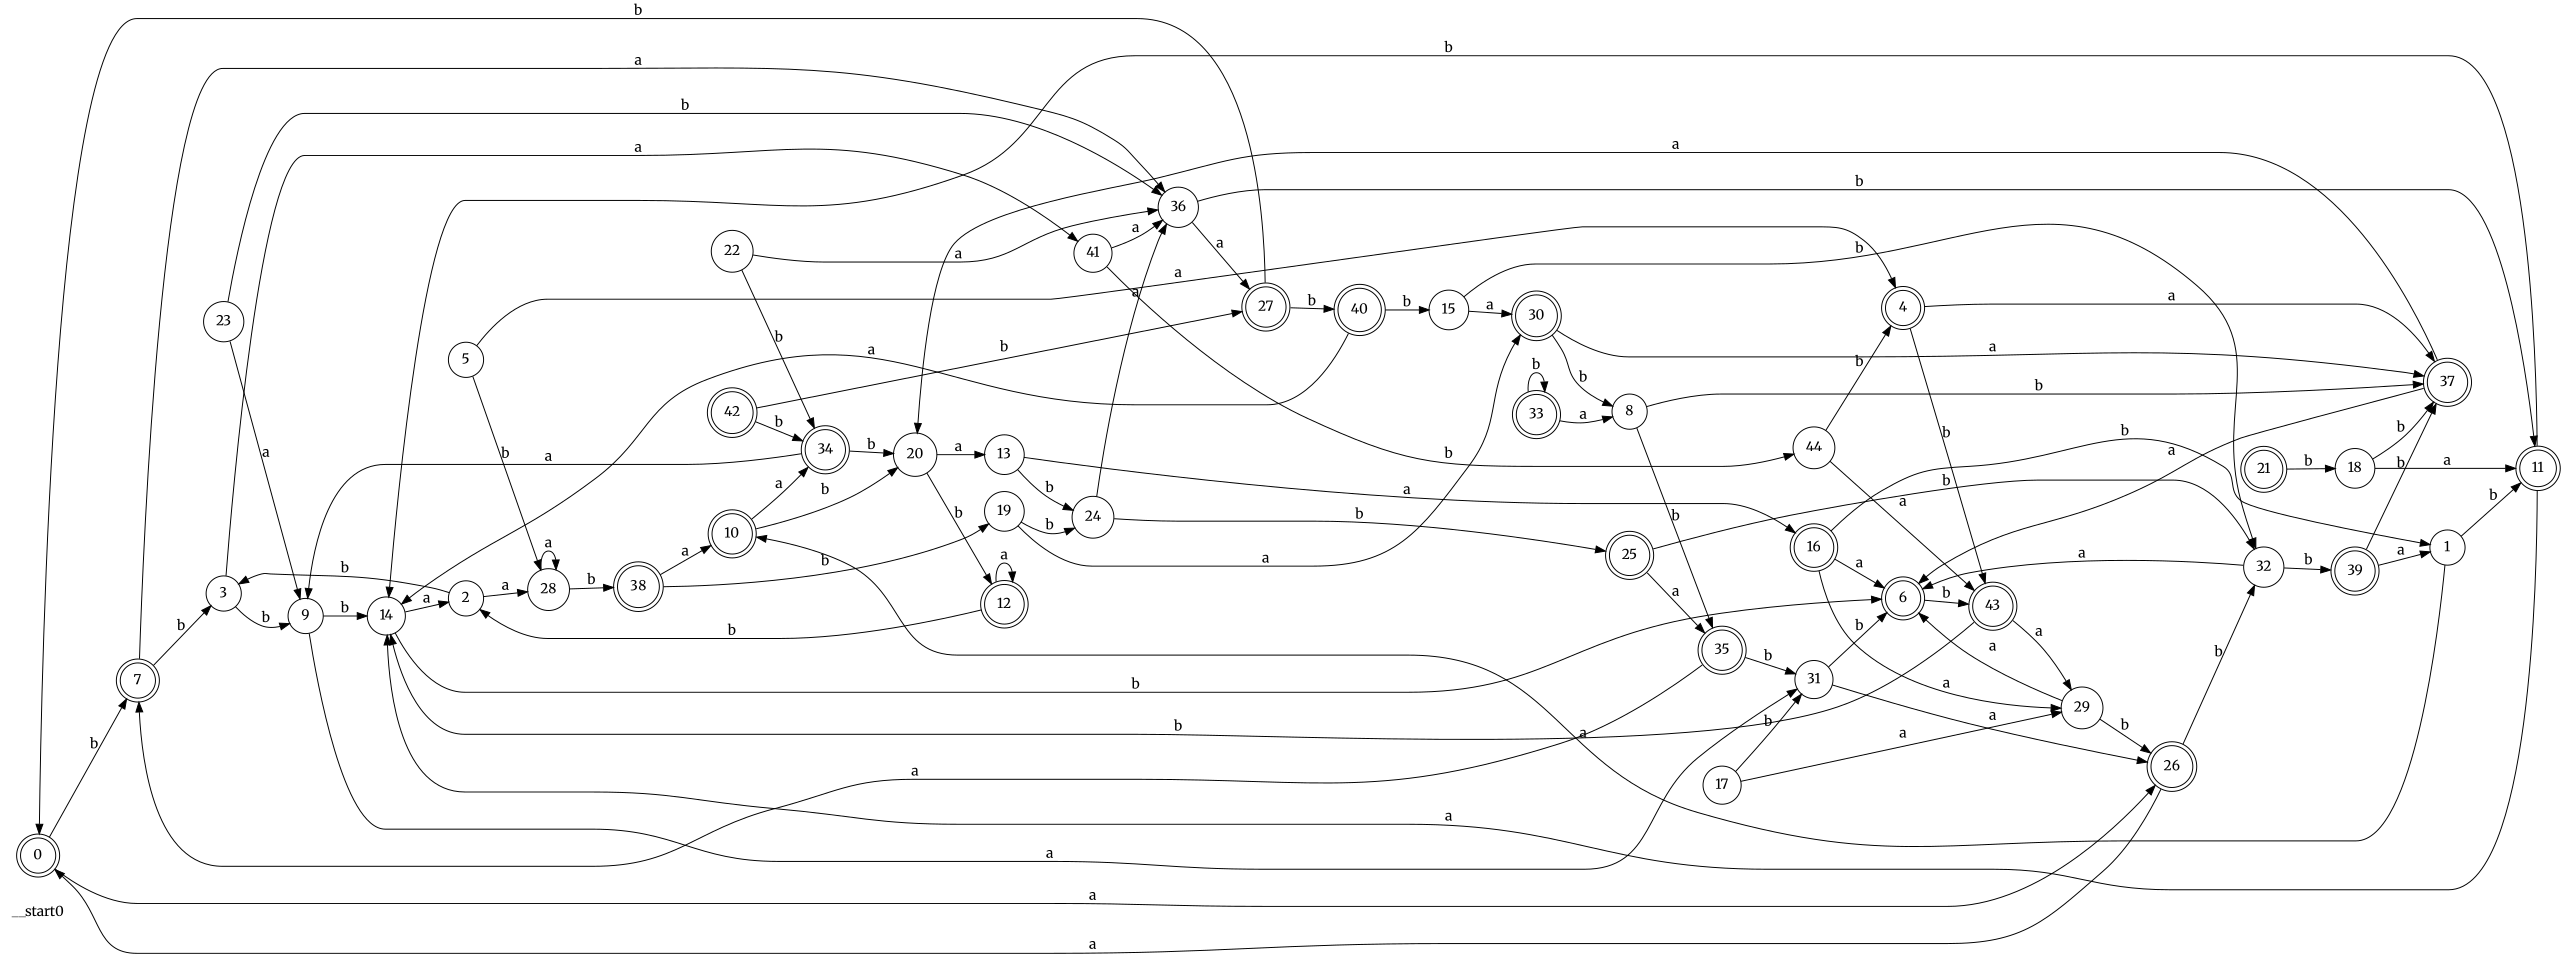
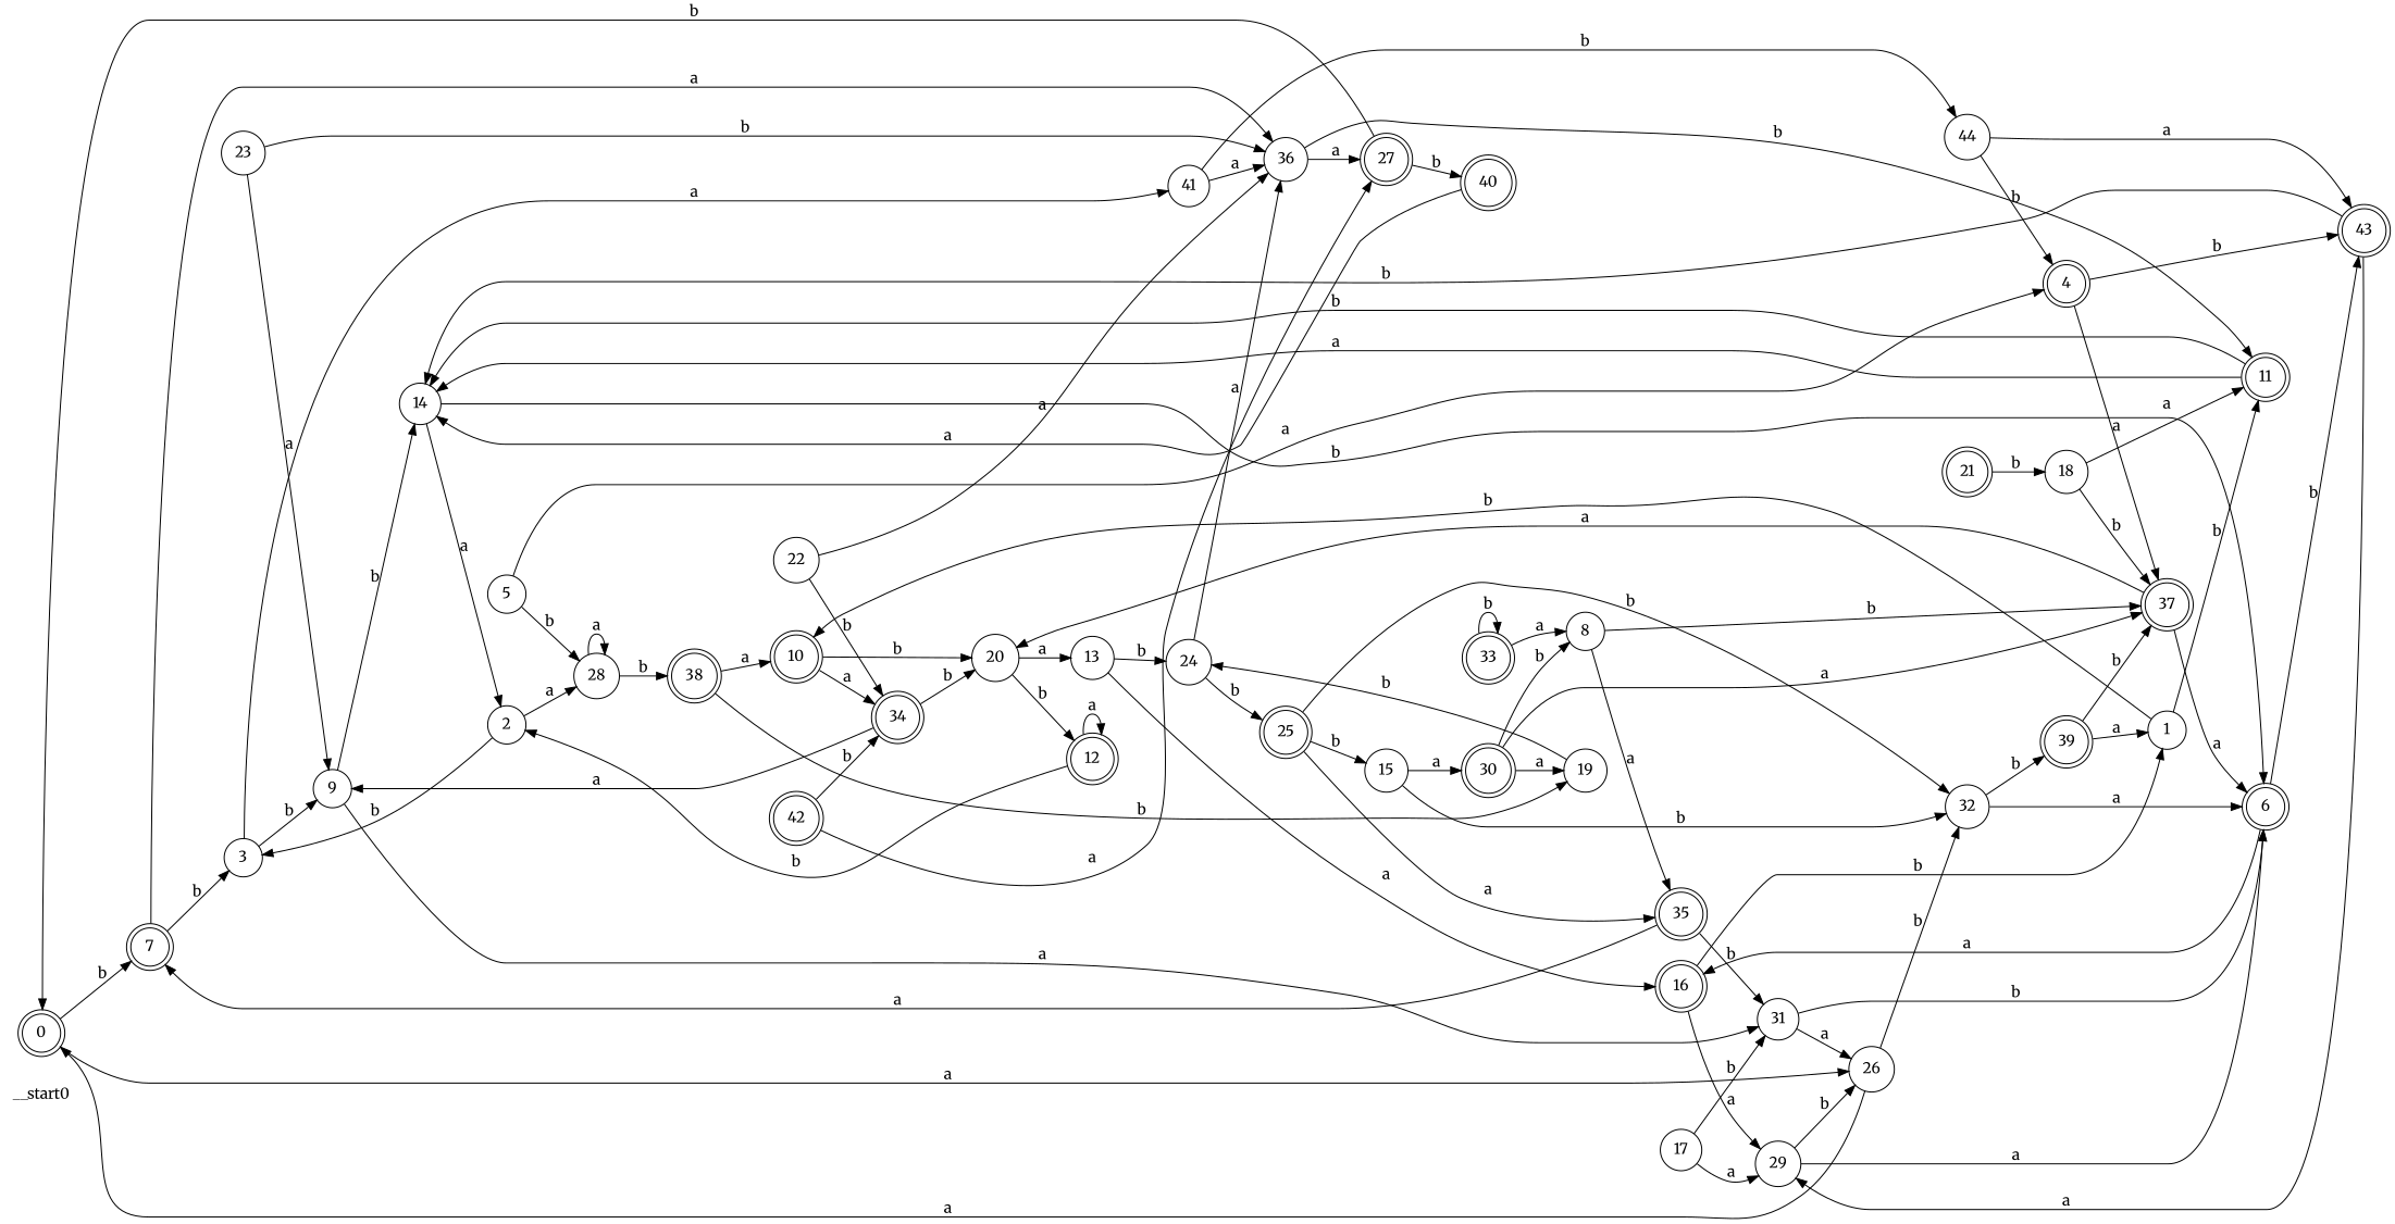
  digraph {
    fontname=Merriweather
    rankdir=LR
    node [fontname=Merriweather shape=circle color=black fillcolor=white style=filled]
    edge [fontname=Merriweather]
    __start0 [shape=none color="" fillcolor="" style=""]
    n2 [label=0 shape=doublecircle style="rounded,filled"]
    n3 [label=7 shape=doublecircle style="rounded,filled"]
-   n4 [label=26 shape=doublecircle]
+   n4 [label=26]
    n5 [label=3]
    n6 [label=36]
    n7 [label=32]
    n8 [label=1]
    n9 [label=10 shape=doublecircle style="rounded,filled"]
    n10 [label=11 shape=doublecircle style="rounded,filled"]
    n11 [label=20]
    n12 [label=34 shape=doublecircle style="rounded,filled"]
    n13 [label=14]
    n14 [label=2]
    n15 [label=28]
    n16 [label=9]
    n17 [label=41]
    n18 [label=38 shape=doublecircle style="rounded,filled"]
    n19 [label=31]
    n20 [label=44]
    n21 [label=4 shape=doublecircle style="rounded,filled"]
    n22 [label=37 shape=doublecircle style="rounded,filled"]
    n23 [label=43 shape=doublecircle]
    n24 [label=6 shape=doublecircle style="rounded,filled"]
    n25 [label=29]
    n26 [label=5 style="rounded,filled"]
    n27 [label=16 shape=doublecircle style="rounded,filled"]
    n28 [label=27 shape=doublecircle]
    n29 [label=8]
    n30 [label=35 shape=doublecircle style="rounded,filled"]
    n31 [label=12 shape=doublecircle style="rounded,filled"]
    n32 [label=13]
    n33 [label=24]
    n34 [label=25 shape=doublecircle style="rounded,filled"]
    n35 [label=15]
    n36 [label=30 shape=doublecircle style="rounded,filled"]
    n37 [label=39 shape=doublecircle style="rounded,filled"]
    n38 [label=17]
    n39 [label=18]
    n40 [label=19]
    n41 [label=21 shape=doublecircle style="rounded,filled"]
    n42 [label=22]
    n43 [label=23]
    n44 [label=40 shape=doublecircle style="rounded,filled"]
    n45 [label=33 shape=doublecircle style="rounded,filled"]
    n46 [label=42 shape=doublecircle style="rounded,filled"]
    n2 -> n3 [label=b]
    n2 -> n4 [label=a]
    n3 -> n5 [label=b]
    n3 -> n6 [label=a]
    n4 -> n2 [label=a]
    n4 -> n7 [label=b]
    n5 -> n16 [label=b]
    n5 -> n17 [label=a]
    n6 -> n10 [label=b]
    n6 -> n28 [label=a]
    n7 -> n24 [label=a]
    n7 -> n37 [label=b]
-   n8 -> n9 [label=a]
+   n8 -> n9 [label=b]
    n8 -> n10 [label=b]
    n9 -> n11 [label=b]
    n9 -> n12 [label=a]
    n10 -> n13 [label=a]
    n10 -> n13 [label=b]
    n11 -> n31 [label=b]
    n11 -> n32 [label=a]
    n12 -> n11 [label=b]
    n12 -> n16 [label=a]
    n13 -> n14 [label=a]
    n13 -> n24 [label=b]
    n14 -> n5 [label=b]
    n14 -> n15 [label=a]
    n15 -> n15 [label=a]
    n15 -> n18 [label=b]
    n16 -> n13 [label=b]
    n16 -> n19 [label=a]
    n17 -> n6 [label=a]
    n17 -> n20 [label=b]
    n18 -> n9 [label=a]
    n18 -> n40 [label=b]
    n19 -> n4 [label=a]
    n19 -> n24 [label=b]
    n20 -> n21 [label=b]
    n20 -> n23 [label=a]
    n21 -> n22 [label=a]
    n21 -> n23 [label=b]
    n22 -> n11 [label=a]
    n22 -> n24 [label=a]
    n23 -> n13 [label=b]
    n23 -> n25 [label=a]
    n24 -> n23 [label=b]
-   n27 -> n24 [label=a]
+   n24 -> n27 [label=a]
    n25 -> n4 [label=b]
    n25 -> n24 [label=a]
    n26 -> n15 [label=b]
    n26 -> n21 [label=a]
    n27 -> n8 [label=b]
    n27 -> n25 [label=a]
    n28 -> n2 [label=b]
    n28 -> n44 [label=b]
    n29 -> n22 [label=b]
-   n29 -> n30 [label=b]
+   n29 -> n30 [label=a]
    n30 -> n3 [label=a]
    n30 -> n19 [label=b]
    n31 -> n14 [label=b]
    n31 -> n31 [label=a]
    n32 -> n27 [label=a]
    n32 -> n33 [label=b]
    n33 -> n6 [label=a]
    n33 -> n34 [label=b]
    n34 -> n7 [label=b]
    n34 -> n30 [label=a]
    n35 -> n7 [label=b]
    n35 -> n36 [label=a]
    n36 -> n22 [label=a]
    n36 -> n29 [label=b]
    n37 -> n8 [label=a]
    n37 -> n22 [label=b]
    n38 -> n19 [label=b]
    n38 -> n25 [label=a]
    n39 -> n10 [label=a]
    n39 -> n22 [label=b]
    n40 -> n33 [label=b]
-   n40 -> n36 [label=a]
+   n36 -> n40 [label=a]
    n41 -> n39 [label=b]
    n42 -> n6 [label=a]
    n42 -> n12 [label=b]
    n43 -> n6 [label=b]
    n43 -> n16 [label=a]
    n44 -> n13 [label=a]
-   n44 -> n35 [label=b]
+   n34 -> n35 [label=b]
    n45 -> n29 [label=a]
    n45 -> n45 [label=b]
    n46 -> n12 [label=b]
-   n46 -> n28 [label=b]
+   n46 -> n28 [label=a]
  }
